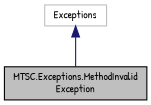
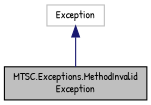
  digraph {
    fontname="Patrick Hand"
    node [fontname="Patrick Hand" fontsize=10 shape=record style=filled]
    n1 [color=black fillcolor=grey75 fontcolor=black height=0.2 label="MTSC.Exceptions.MethodInvalid\lException" width=0.4]
-   n2 [color=grey75 fillcolor=white height=0.2 label=Exceptions width=0.4]
+   n2 [color=grey75 fillcolor=white height=0.2 label=Exception width=0.4]
    n2 -> n1 [color=midnightblue dir=back fontname="Patrick Hand" fontsize=10 labelfontname=Helvetica labelfontsize=10 style=solid]
  }
